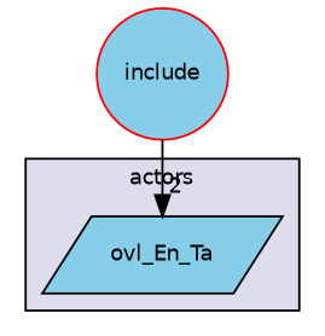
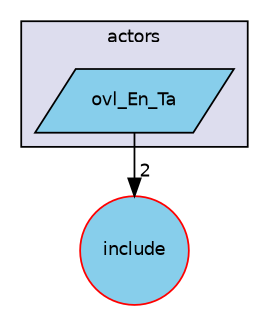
  digraph {
    compound=true
    node [fillcolor=skyblue fontname=Helvetica fontsize=10 style=filled]
    n1 [label=ovl_En_Ta pencolor=black shape=parallelogram]
    n2 [color=red label=include shape=circle]
    subgraph cluster_1 {
      bgcolor="#ddddee"
      fontname=Helvetica
      fontsize=10
      label=actors
      pencolor=black
      n1
    }
-   n2 -> n1 [headlabel=2 labeldistance=1.5 labelfontname=Helvetica labelfontsize=10]
+   n1 -> n2 [headlabel=2 labeldistance=1.5 labelfontname=Helvetica labelfontsize=10]
  }
